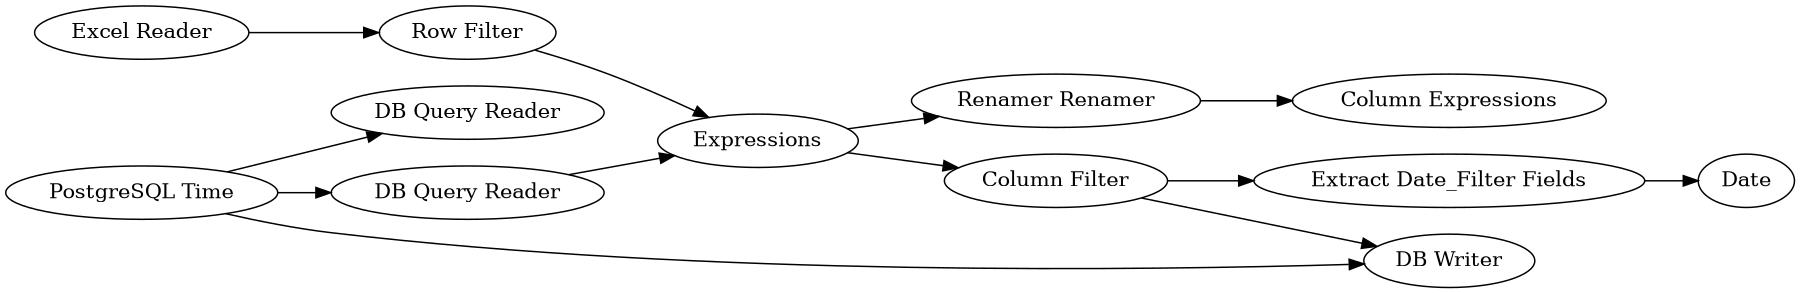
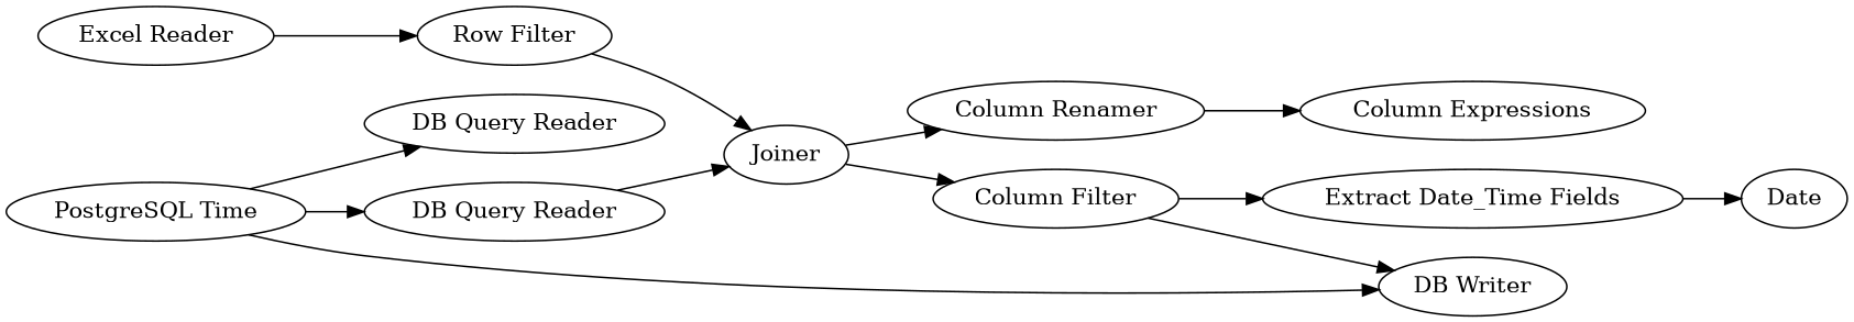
  digraph {
    rankdir=LR
-   n1 [label="Extract Date_Filter Fields"]
+   n1 [label="Extract Date_Time Fields"]
    n2 [label=Date]
    n3 [label="PostgreSQL Time"]
    n4 [label="DB Query Reader"]
    n5 [label="DB Writer"]
    n6 [label="DB Query Reader"]
-   n7 [label=Expressions]
-   n8 [label="Renamer Renamer"]
+   n7 [label=Joiner]
+   n8 [label="Column Renamer"]
    n9 [label="Column Filter"]
    n10 [label="Excel Reader"]
    n11 [label="Row Filter"]
    n12 [label="Column Expressions"]
    n1 -> n2
    n3 -> n4
    n3 -> n5
    n3 -> n6
    n4 -> n7
    n7 -> n8
    n7 -> n9
    n8 -> n12
    n9 -> n1
    n9 -> n5
    n10 -> n11
    n11 -> n7
  }
